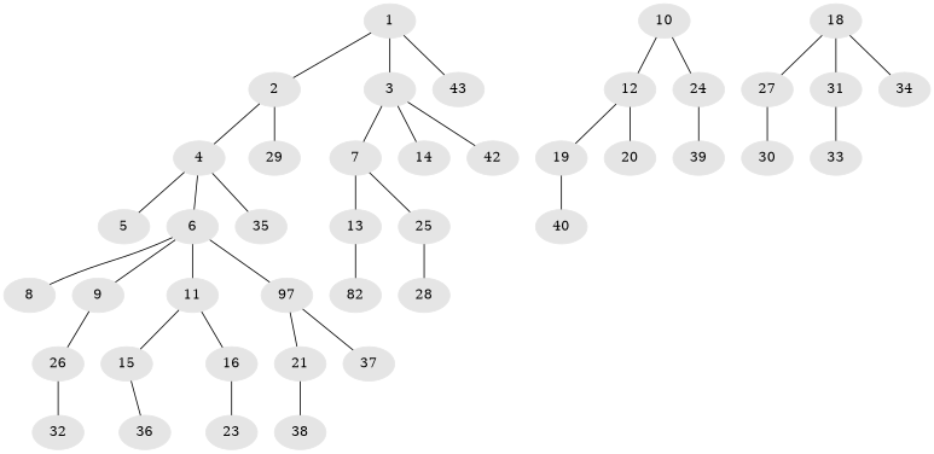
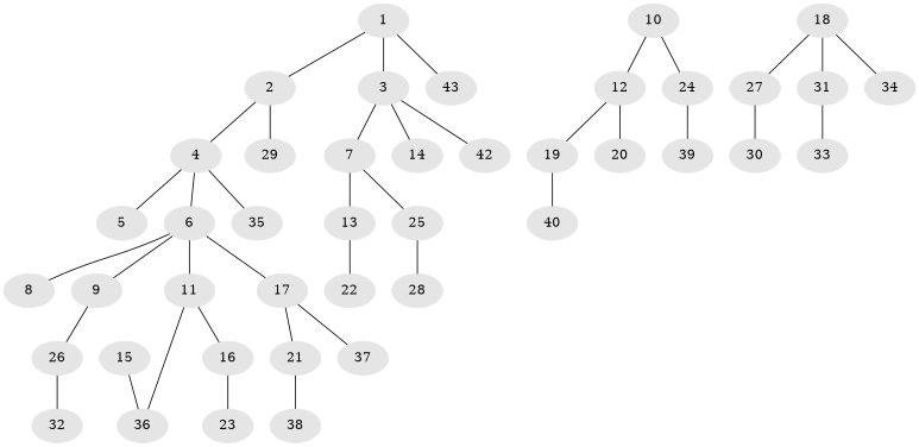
  graph {
    node [color=gray90 style=filled]
    edge [weight=1.0]
    1
    2
    3
    43
    4
    29
    7
    14
    42
    5
    6
    35
    13
    25
    8
    9
    11
-   17 [label=97]
+   17
    10
    12
    24
    26
    15
    16
    21
    37
-   22 [label=82]
+   22
    28
    32
    19
    20
    39
    36
    23
    18
    27
    31
    34
    40
    38
    30
    33
    1 -- 2
    1 -- 3
    1 -- 43
    2 -- 4
    2 -- 29 [weight=2.0]
    3 -- 7
    3 -- 14
    3 -- 42
    4 -- 5
    4 -- 6
    4 -- 35
    7 -- 13
    7 -- 25
    6 -- 8
    6 -- 9
    6 -- 11
    6 -- 17
    13 -- 22
    25 -- 28
    9 -- 26 [weight=2.0]
-   11 -- 15
+   11 -- 36
    11 -- 16 [weight=2.0]
    17 -- 21
    17 -- 37
    10 -- 12
    10 -- 24
    12 -- 19
    12 -- 20
    24 -- 39 [weight=3.0]
    26 -- 32
    15 -- 36
    16 -- 23
    21 -- 38
    19 -- 40
    18 -- 27
    18 -- 31
    18 -- 34
    27 -- 30
    31 -- 33
  }
